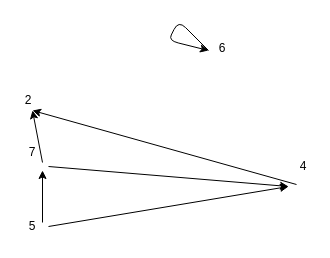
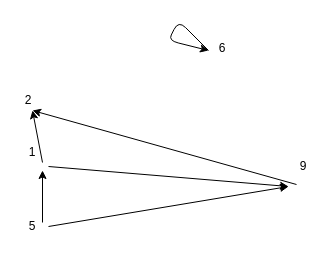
  <mxCell id="0" />
  <mxCell id="1" parent="0" />
  <mxCell id="2" value="" style="shape=image;html=1;verticalAlign=top;verticalLabelPosition=bottom;labelBackgroundColor=#ffffff;imageAspect=0;aspect=fixed;image=https://cdn4.iconfinder.com/data/icons/essential-app-2/16/record-round-circle-dot-128.png" vertex="1" parent="1"><mxGeometry x="40" y="162" width="8" height="8" as="geometry" /></mxCell>
  <mxCell id="3" value="" style="shape=image;html=1;verticalAlign=top;verticalLabelPosition=bottom;labelBackgroundColor=#ffffff;imageAspect=0;aspect=fixed;image=https://cdn4.iconfinder.com/data/icons/essential-app-2/16/record-round-circle-dot-128.png" vertex="1" parent="1"><mxGeometry x="128" y="110" width="8" height="8" as="geometry" /></mxCell>
  <mxCell id="4" value="" style="shape=image;html=1;verticalAlign=top;verticalLabelPosition=bottom;labelBackgroundColor=#ffffff;imageAspect=0;aspect=fixed;image=https://cdn4.iconfinder.com/data/icons/essential-app-2/16/record-round-circle-dot-128.png" vertex="1" parent="1"><mxGeometry x="288" y="182" width="8" height="8" as="geometry" /></mxCell>
  <mxCell id="5" style="edgeStyle=orthogonalEdgeStyle;rounded=0;orthogonalLoop=1;jettySize=auto;html=1;exitX=0.25;exitY=0;exitDx=0;exitDy=0;entryX=0.25;entryY=1;entryDx=0;entryDy=0;" edge="1" parent="1" source="6" target="2"><mxGeometry relative="1" as="geometry" /></mxCell>
  <mxCell id="6" value="" style="shape=image;html=1;verticalAlign=top;verticalLabelPosition=bottom;labelBackgroundColor=#ffffff;imageAspect=0;aspect=fixed;image=https://cdn4.iconfinder.com/data/icons/essential-app-2/16/record-round-circle-dot-128.png" vertex="1" parent="1"><mxGeometry x="40" y="222" width="8" height="8" as="geometry" /></mxCell>
  <mxCell id="7" value="" style="shape=image;html=1;verticalAlign=top;verticalLabelPosition=bottom;labelBackgroundColor=#ffffff;imageAspect=0;aspect=fixed;image=https://cdn4.iconfinder.com/data/icons/essential-app-2/16/record-round-circle-dot-128.png" vertex="1" parent="1"><mxGeometry x="206" y="50" width="8" height="8" as="geometry" /></mxCell>
- <mxCell id="8" value="7" style="text;html=1;strokeColor=none;fillColor=none;align=center;verticalAlign=middle;whiteSpace=wrap;rounded=0;" vertex="1" parent="1"><mxGeometry x="26" y="142" width="12" height="20" as="geometry" /></mxCell>
+ <mxCell id="8" value="1" style="text;html=1;strokeColor=none;fillColor=none;align=center;verticalAlign=middle;whiteSpace=wrap;rounded=0;" vertex="1" parent="1"><mxGeometry x="26" y="142" width="12" height="20" as="geometry" /></mxCell>
  <mxCell id="9" value="5" style="text;html=1;strokeColor=none;fillColor=none;align=center;verticalAlign=middle;whiteSpace=wrap;rounded=0;" vertex="1" parent="1"><mxGeometry x="26" y="216" width="12" height="20" as="geometry" /></mxCell>
- <mxCell id="10" value="4" style="text;html=1;strokeColor=none;fillColor=none;align=center;verticalAlign=middle;whiteSpace=wrap;rounded=0;" vertex="1" parent="1"><mxGeometry x="298" y="156" width="10" height="20" as="geometry" /></mxCell>
+ <mxCell id="10" value="9" style="text;html=1;strokeColor=none;fillColor=none;align=center;verticalAlign=middle;whiteSpace=wrap;rounded=0;" vertex="1" parent="1"><mxGeometry x="298" y="156" width="10" height="20" as="geometry" /></mxCell>
  <mxCell id="11" value="6" style="text;html=1;strokeColor=none;fillColor=none;align=center;verticalAlign=middle;whiteSpace=wrap;rounded=0;" vertex="1" parent="1"><mxGeometry x="214" y="38" width="16" height="20" as="geometry" /></mxCell>
  <mxCell id="12" value="2" style="text;html=1;strokeColor=none;fillColor=none;align=center;verticalAlign=middle;whiteSpace=wrap;rounded=0;" vertex="1" parent="1"><mxGeometry x="20" y="90" width="16" height="20" as="geometry" /></mxCell>
  <mxCell id="13" value="" style="endArrow=classic;html=1;exitX=1;exitY=0.5;exitDx=0;exitDy=0;entryX=0;entryY=0.5;entryDx=0;entryDy=0;" edge="1" parent="1" source="2" target="4"><mxGeometry width="50" height="50" relative="1" as="geometry"><mxPoint x="158" y="190" as="sourcePoint" /><mxPoint x="268" y="200" as="targetPoint" /></mxGeometry></mxCell>
  <mxCell id="14" value="" style="endArrow=classic;html=1;entryX=0.75;entryY=1;entryDx=0;entryDy=0;exitX=1;exitY=0.25;exitDx=0;exitDy=0;" edge="1" parent="1" source="4" target="12"><mxGeometry width="50" height="50" relative="1" as="geometry"><mxPoint x="278" y="200" as="sourcePoint" /><mxPoint x="328" y="150" as="targetPoint" /></mxGeometry></mxCell>
  <mxCell id="15" value="" style="endArrow=classic;html=1;exitX=0.25;exitY=0;exitDx=0;exitDy=0;entryX=0.75;entryY=1;entryDx=0;entryDy=0;" edge="1" parent="1" source="2" target="12"><mxGeometry width="50" height="50" relative="1" as="geometry"><mxPoint x="148" y="210" as="sourcePoint" /><mxPoint x="198" y="160" as="targetPoint" /></mxGeometry></mxCell>
  <mxCell id="16" value="" style="endArrow=classic;html=1;exitX=1;exitY=0.5;exitDx=0;exitDy=0;entryX=0;entryY=0.5;entryDx=0;entryDy=0;" edge="1" parent="1" source="6" target="4"><mxGeometry width="50" height="50" relative="1" as="geometry"><mxPoint x="48" y="260" as="sourcePoint" /><mxPoint x="298" y="190" as="targetPoint" /></mxGeometry></mxCell>
  <mxCell id="17" value="" style="endArrow=classic;html=1;exitX=0.25;exitY=0;exitDx=0;exitDy=0;" edge="1" parent="1" source="7"><mxGeometry width="50" height="50" relative="1" as="geometry"><mxPoint x="198" y="130" as="sourcePoint" /><mxPoint x="208" y="50" as="targetPoint" /><Array as="points"><mxPoint x="178" y="20" /><mxPoint x="168" y="40" /></Array></mxGeometry></mxCell>
